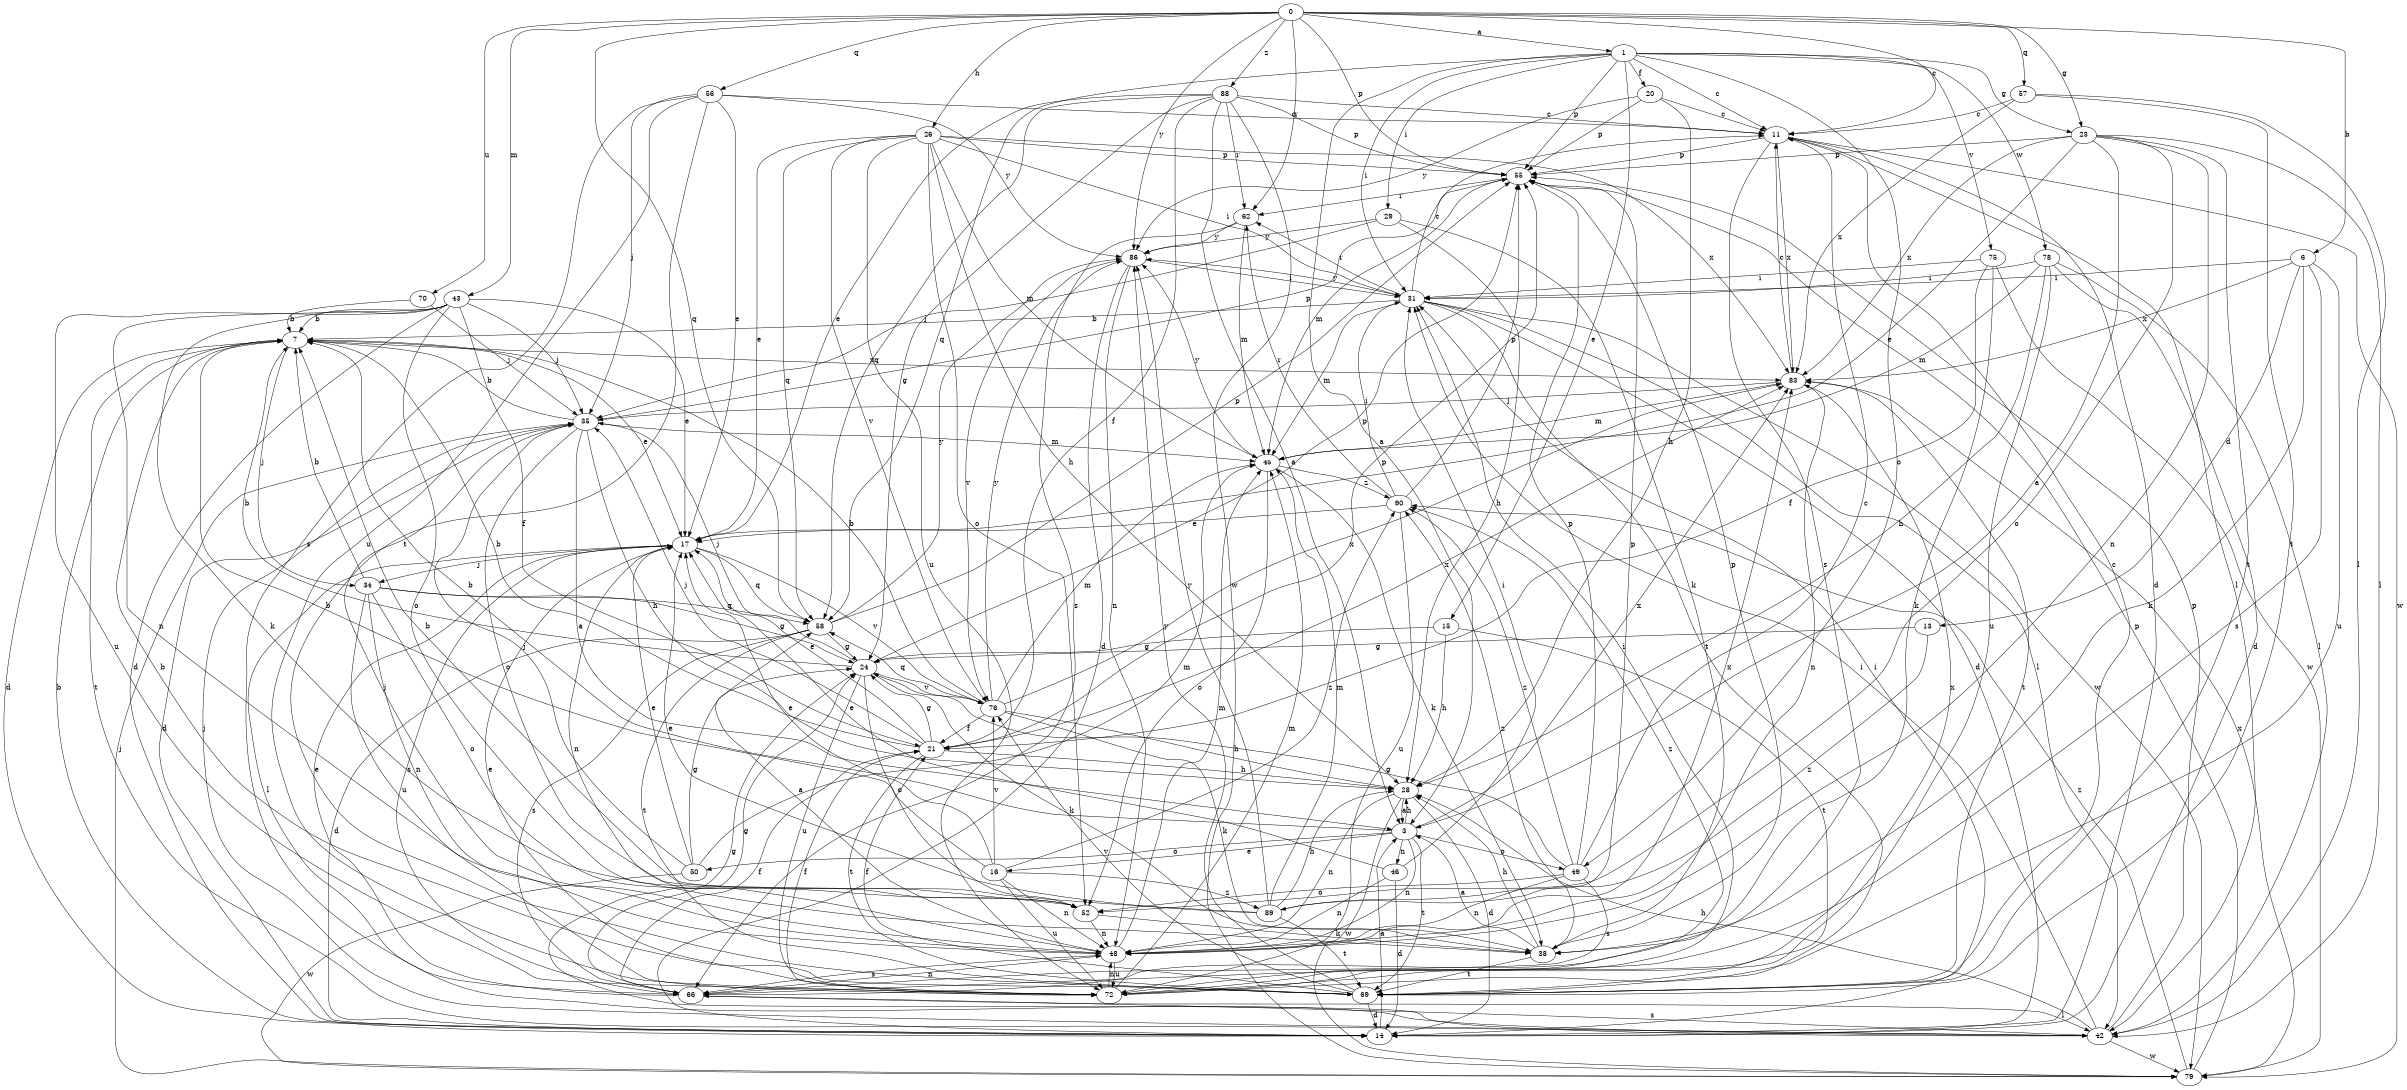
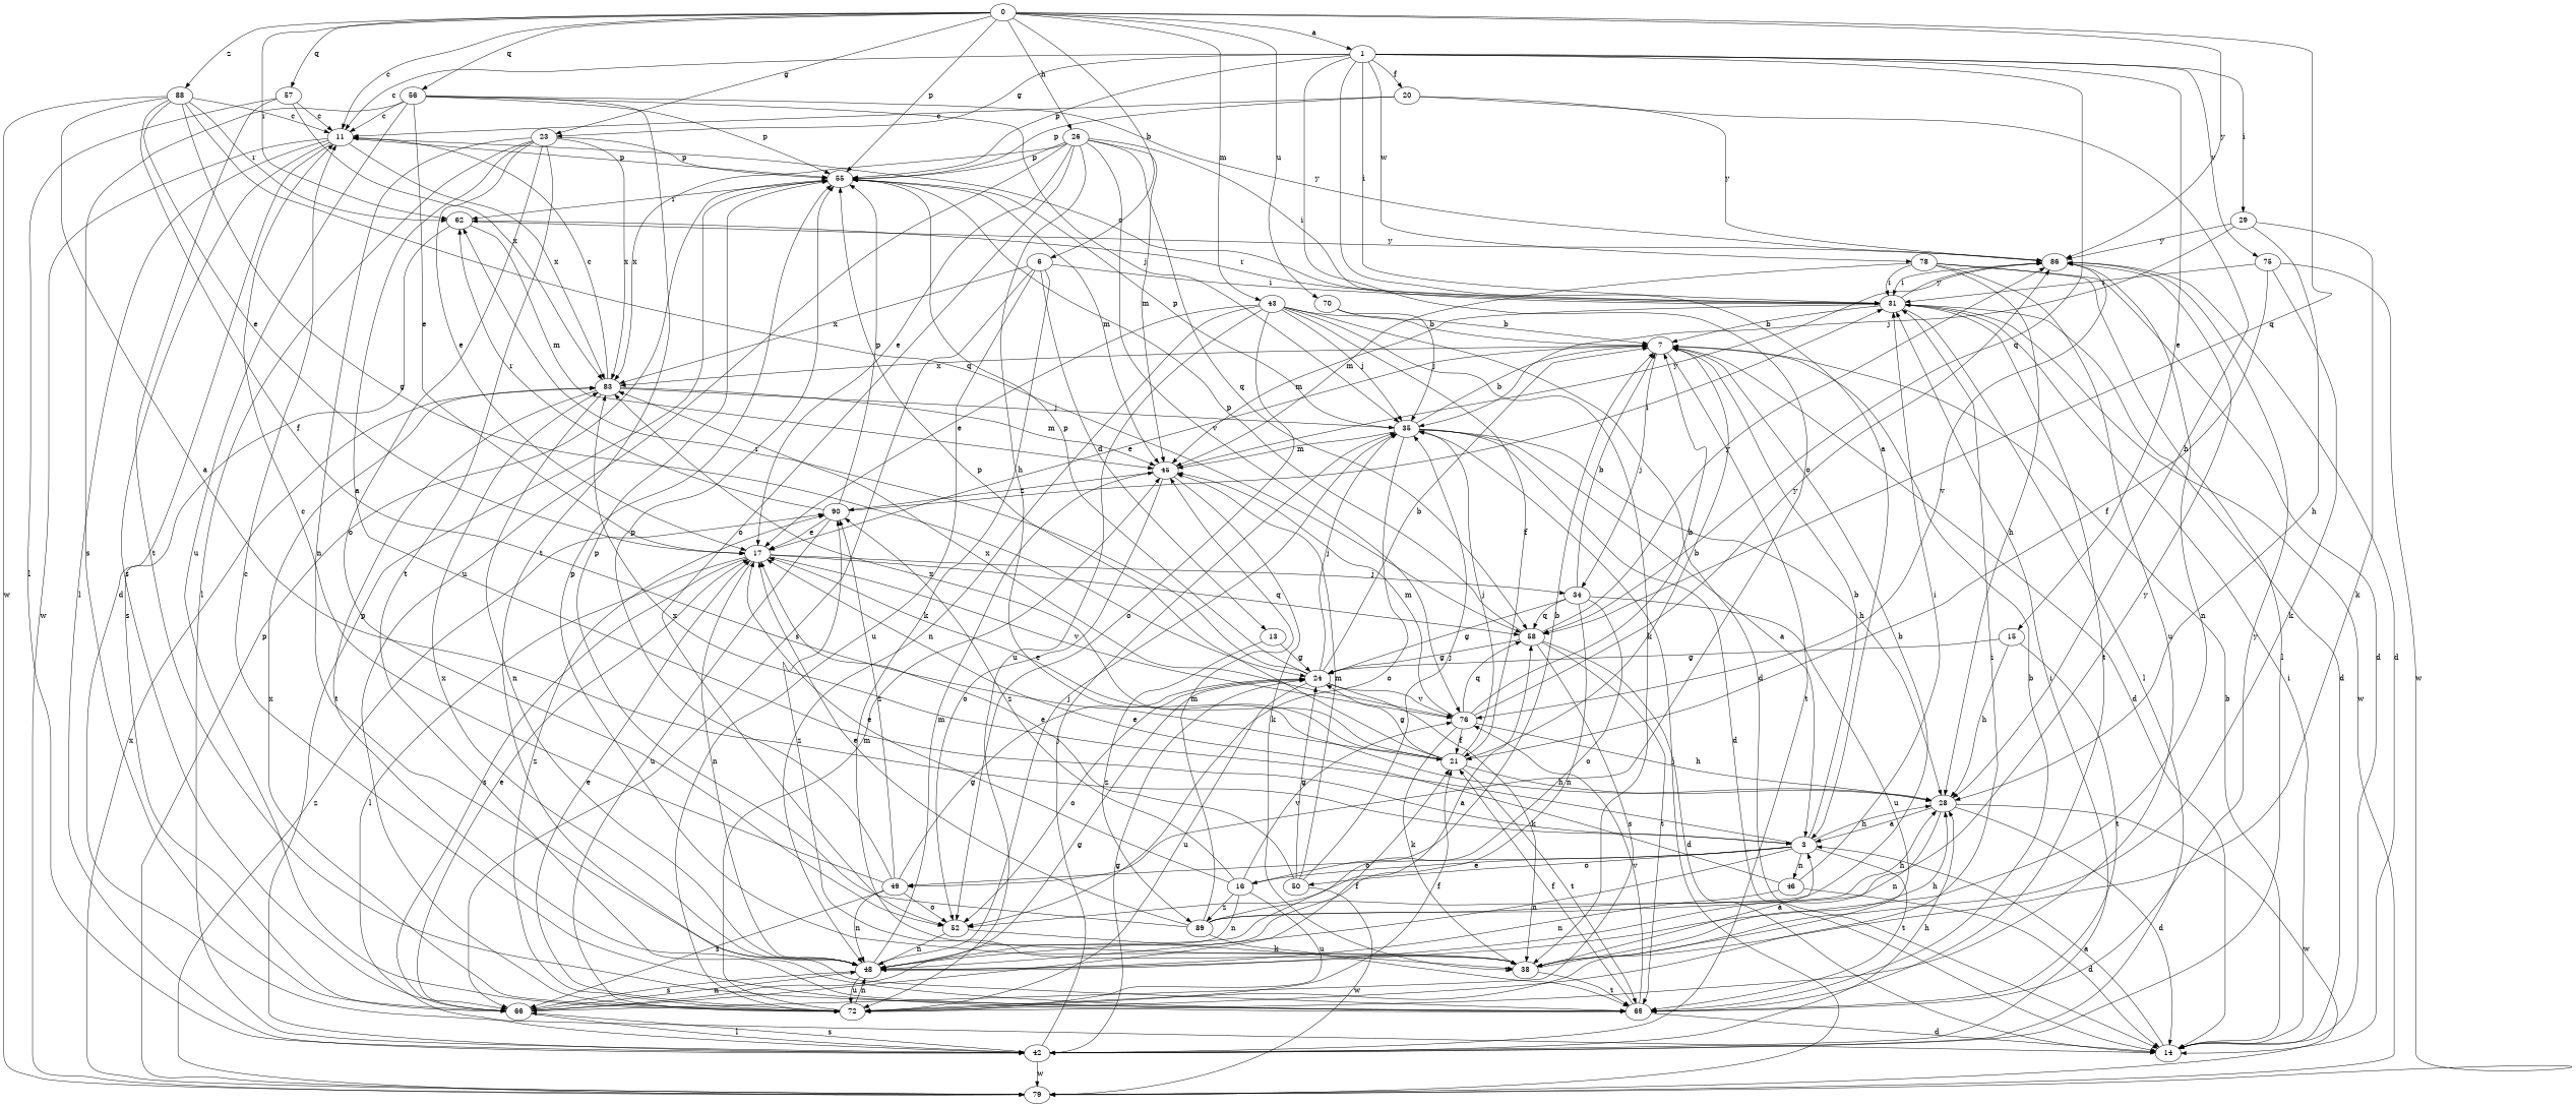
  strict digraph {
    0
    1
    6
    11
    23
    26
    43
    55
    56
    57
    58
    62
    70
    86
    88
    3
    15
    20
    29
    31
    49
    75
    78
    83
    13
    38
    66
    72
    14
    42
    79
    48
    69
    17
    52
    28
    76
    45
    7
    21
    35
    24
    16
    46
    50
    90
    34
    89
    0 -> 1 [label=a]
    0 -> 6 [label=b]
    0 -> 11 [label=c]
    0 -> 23 [label=g]
    0 -> 26 [label=h]
    0 -> 43 [label=m]
    0 -> 55 [label=p]
    0 -> 56 [label=q]
    0 -> 57 [label=q]
    0 -> 58 [label=q]
    0 -> 62 [label=r]
    0 -> 70 [label=u]
    0 -> 86 [label=y]
    0 -> 88 [label=z]
    1 -> 11 [label=c]
    1 -> 23 [label=g]
    1 -> 55 [label=p]
    1 -> 58 [label=q]
    1 -> 3 [label=a]
    1 -> 15 [label=e]
    1 -> 20 [label=f]
    1 -> 29 [label=i]
    1 -> 31 [label=i]
    1 -> 49 [label=o]
    1 -> 75 [label=v]
    1 -> 78 [label=w]
    6 -> 31 [label=i]
    6 -> 83 [label=x]
    6 -> 13 [label=d]
    6 -> 38 [label=k]
    6 -> 66 [label=s]
    6 -> 72 [label=u]
    11 -> 55 [label=p]
    11 -> 83 [label=x]
    11 -> 66 [label=s]
    11 -> 14 [label=d]
    11 -> 42 [label=l]
    11 -> 79 [label=w]
    23 -> 55 [label=p]
    23 -> 3 [label=a]
    23 -> 83 [label=x]
    23 -> 42 [label=l]
    23 -> 48 [label=n]
    23 -> 69 [label=t]
    23 -> 17 [label=e]
    23 -> 52 [label=o]
    26 -> 55 [label=p]
    26 -> 58 [label=q]
    26 -> 31 [label=i]
    26 -> 83 [label=x]
    26 -> 72 [label=u]
    26 -> 17 [label=e]
    26 -> 52 [label=o]
    26 -> 28 [label=h]
    26 -> 76 [label=v]
    26 -> 45 [label=m]
    43 -> 38 [label=k]
    43 -> 72 [label=u]
    43 -> 14 [label=d]
    43 -> 48 [label=n]
    43 -> 17 [label=e]
    43 -> 52 [label=o]
    43 -> 7 [label=b]
    43 -> 21 [label=f]
    43 -> 35 [label=j]
    55 -> 62 [label=r]
    55 -> 45 [label=m]
    56 -> 11 [label=c]
-   88 -> 55 [label=p]
+   56 -> 55 [label=p]
    56 -> 86 [label=y]
    56 -> 66 [label=s]
    56 -> 72 [label=u]
    56 -> 69 [label=t]
    56 -> 17 [label=e]
    56 -> 35 [label=j]
    57 -> 11 [label=c]
    57 -> 83 [label=x]
    57 -> 42 [label=l]
    57 -> 69 [label=t]
    58 -> 55 [label=p]
    58 -> 86 [label=y]
    58 -> 66 [label=s]
    58 -> 14 [label=d]
    58 -> 69 [label=t]
    58 -> 24 [label=g]
    62 -> 86 [label=y]
    62 -> 66 [label=s]
    62 -> 45 [label=m]
    70 -> 7 [label=b]
    70 -> 35 [label=j]
    86 -> 31 [label=i]
    86 -> 14 [label=d]
    86 -> 48 [label=n]
    86 -> 76 [label=v]
    88 -> 11 [label=c]
    88 -> 58 [label=q]
    88 -> 62 [label=r]
    88 -> 3 [label=a]
    88 -> 79 [label=w]
    88 -> 17 [label=e]
    88 -> 21 [label=f]
    88 -> 24 [label=g]
    3 -> 49 [label=o]
    3 -> 83 [label=x]
    3 -> 48 [label=n]
    3 -> 69 [label=t]
    3 -> 28 [label=h]
    3 -> 7 [label=b]
    3 -> 16 [label=e]
    3 -> 46 [label=n]
    3 -> 50 [label=o]
    15 -> 69 [label=t]
    15 -> 28 [label=h]
    15 -> 24 [label=g]
    20 -> 11 [label=c]
    20 -> 55 [label=p]
    20 -> 86 [label=y]
    20 -> 28 [label=h]
    29 -> 86 [label=y]
    29 -> 38 [label=k]
    29 -> 28 [label=h]
    29 -> 35 [label=j]
    31 -> 11 [label=c]
    31 -> 62 [label=r]
    31 -> 86 [label=y]
    31 -> 14 [label=d]
    31 -> 42 [label=l]
    31 -> 79 [label=w]
    31 -> 69 [label=t]
    31 -> 45 [label=m]
    31 -> 7 [label=b]
    49 -> 11 [label=c]
    49 -> 55 [label=p]
    49 -> 66 [label=s]
    49 -> 48 [label=n]
    49 -> 52 [label=o]
    49 -> 24 [label=g]
    49 -> 90 [label=z]
    75 -> 31 [label=i]
    75 -> 38 [label=k]
    75 -> 79 [label=w]
    75 -> 21 [label=f]
    78 -> 31 [label=i]
    78 -> 72 [label=u]
    78 -> 14 [label=d]
    78 -> 42 [label=l]
    78 -> 28 [label=h]
    78 -> 45 [label=m]
    83 -> 11 [label=c]
    83 -> 48 [label=n]
    83 -> 69 [label=t]
    83 -> 45 [label=m]
    83 -> 35 [label=j]
    13 -> 24 [label=g]
    13 -> 89 [label=z]
    38 -> 55 [label=p]
    38 -> 3 [label=a]
    38 -> 69 [label=t]
    38 -> 28 [label=h]
    38 -> 90 [label=z]
    66 -> 42 [label=l]
    66 -> 48 [label=n]
    66 -> 17 [label=e]
    66 -> 21 [label=f]
    66 -> 24 [label=g]
    72 -> 31 [label=i]
    72 -> 83 [label=x]
    72 -> 48 [label=n]
    72 -> 17 [label=e]
    72 -> 45 [label=m]
    72 -> 21 [label=f]
    72 -> 90 [label=z]
    14 -> 3 [label=a]
    14 -> 31 [label=i]
    14 -> 7 [label=b]
    42 -> 55 [label=p]
    42 -> 31 [label=i]
    42 -> 66 [label=s]
    42 -> 79 [label=w]
    42 -> 28 [label=h]
    42 -> 35 [label=j]
    42 -> 24 [label=g]
    79 -> 55 [label=p]
    79 -> 83 [label=x]
    79 -> 35 [label=j]
    79 -> 90 [label=z]
    48 -> 58 [label=a]
    48 -> 83 [label=x]
    48 -> 66 [label=s]
    48 -> 72 [label=u]
    48 -> 45 [label=m]
    48 -> 35 [label=j]
    69 -> 11 [label=c]
    69 -> 86 [label=y]
    69 -> 14 [label=d]
    69 -> 76 [label=v]
    69 -> 7 [label=b]
    69 -> 21 [label=f]
    17 -> 58 [label=q]
    17 -> 66 [label=s]
    17 -> 42 [label=l]
    17 -> 48 [label=n]
    17 -> 76 [label=v]
    17 -> 34 [label=j]
    52 -> 38 [label=k]
    52 -> 48 [label=n]
    28 -> 3 [label=a]
    28 -> 14 [label=d]
    28 -> 79 [label=w]
    28 -> 48 [label=n]
    76 -> 58 [label=q]
    76 -> 86 [label=y]
    76 -> 83 [label=x]
    76 -> 38 [label=k]
    76 -> 28 [label=h]
    76 -> 45 [label=m]
    76 -> 7 [label=b]
    76 -> 21 [label=f]
    45 -> 86 [label=y]
    45 -> 38 [label=k]
    45 -> 52 [label=o]
    45 -> 90 [label=z]
    7 -> 83 [label=x]
    7 -> 14 [label=d]
    7 -> 42 [label=t]
    7 -> 17 [label=e]
    7 -> 34 [label=j]
    21 -> 55 [label=p]
    21 -> 83 [label=x]
    21 -> 69 [label=t]
    21 -> 17 [label=e]
    21 -> 28 [label=h]
    21 -> 7 [label=b]
    21 -> 35 [label=j]
    21 -> 24 [label=g]
    35 -> 55 [label=p]
    35 -> 3 [label=a]
    35 -> 14 [label=d]
    35 -> 52 [label=o]
    35 -> 28 [label=h]
    35 -> 45 [label=m]
    35 -> 7 [label=b]
    24 -> 55 [label=p]
+   24 -> 62 [label=r]
    24 -> 38 [label=k]
    24 -> 72 [label=u]
    24 -> 52 [label=o]
    24 -> 76 [label=v]
    24 -> 7 [label=b]
    24 -> 35 [label=j]
    16 -> 72 [label=u]
    16 -> 48 [label=n]
    16 -> 17 [label=e]
    16 -> 76 [label=v]
    16 -> 7 [label=b]
    16 -> 90 [label=z]
    16 -> 89 [label=z]
    46 -> 31 [label=i]
    46 -> 14 [label=d]
    46 -> 48 [label=n]
    46 -> 17 [label=e]
    50 -> 79 [label=w]
    50 -> 17 [label=e]
    50 -> 45 [label=m]
    50 -> 35 [label=j]
    50 -> 24 [label=g]
    90 -> 55 [label=p]
    90 -> 62 [label=r]
    90 -> 31 [label=i]
    90 -> 72 [label=u]
    90 -> 17 [label=e]
    34 -> 58 [label=q]
    34 -> 72 [label=u]
    34 -> 48 [label=n]
    34 -> 52 [label=o]
    34 -> 7 [label=b]
    34 -> 24 [label=g]
    89 -> 55 [label=p]
    89 -> 86 [label=y]
    89 -> 69 [label=t]
    89 -> 17 [label=e]
    89 -> 28 [label=h]
    89 -> 45 [label=m]
    89 -> 7 [label=b]
  }
